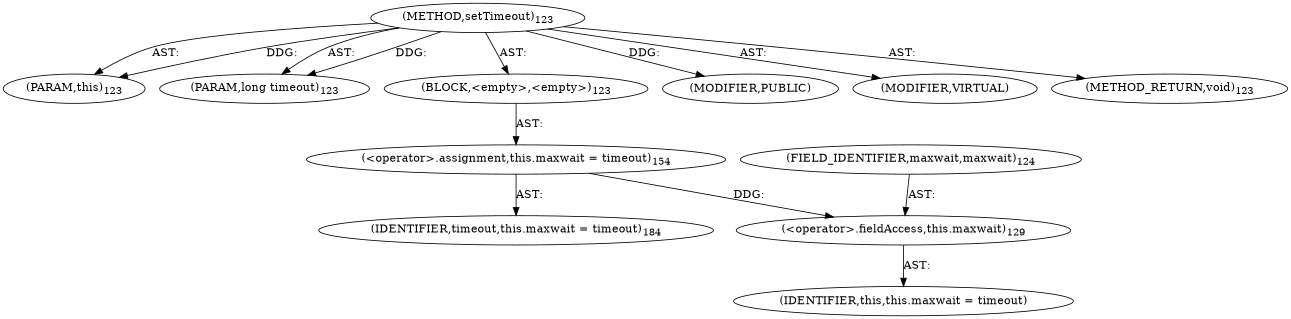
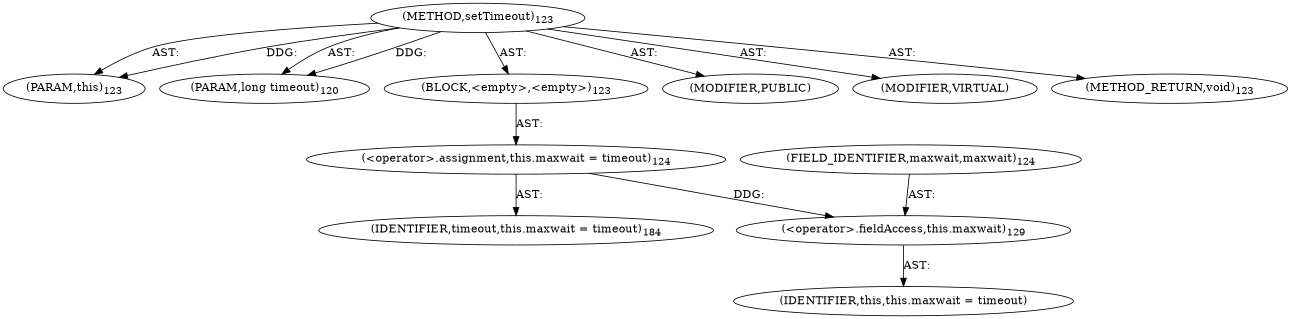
  digraph {
    n1 [label=<(METHOD,setTimeout)<SUB>123</SUB>>]
    n2 [label=<(PARAM,this)<SUB>123</SUB>>]
-   n3 [label=<(PARAM,long timeout)<SUB>123</SUB>>]
+   n3 [label=<(PARAM,long timeout)<SUB>120</SUB>>]
    n4 [label=<(BLOCK,&lt;empty&gt;,&lt;empty&gt;)<SUB>123</SUB>>]
    n5 [label=<(MODIFIER,PUBLIC)>]
    n6 [label=<(MODIFIER,VIRTUAL)>]
    n7 [label=<(METHOD_RETURN,void)<SUB>123</SUB>>]
-   n8 [label=<(&lt;operator&gt;.assignment,this.maxwait = timeout)<SUB>154</SUB>>]
+   n8 [label=<(&lt;operator&gt;.assignment,this.maxwait = timeout)<SUB>124</SUB>>]
    n9 [label=<(&lt;operator&gt;.fieldAccess,this.maxwait)<SUB>129</SUB>>]
    n10 [label=<(IDENTIFIER,timeout,this.maxwait = timeout)<SUB>184</SUB>>]
    n11 [label=<(IDENTIFIER,this,this.maxwait = timeout)>]
    n12 [label=<(FIELD_IDENTIFIER,maxwait,maxwait)<SUB>124</SUB>>]
    n1 -> n2 [label="AST: "]
    n1 -> n2 [label="DDG: "]
    n1 -> n3 [label="AST: "]
    n1 -> n3 [label="DDG: "]
    n1 -> n4 [label="AST: "]
-   n1 -> n5 [label="DDG: "]
+   n1 -> n5 [label="AST: "]
    n1 -> n6 [label="AST: "]
    n1 -> n7 [label="AST: "]
    n4 -> n8 [label="AST: "]
    n8 -> n9 [label="DDG: "]
    n8 -> n10 [label="AST: "]
    n9 -> n11 [label="AST: "]
    n12 -> n9 [label="AST: "]
  }
